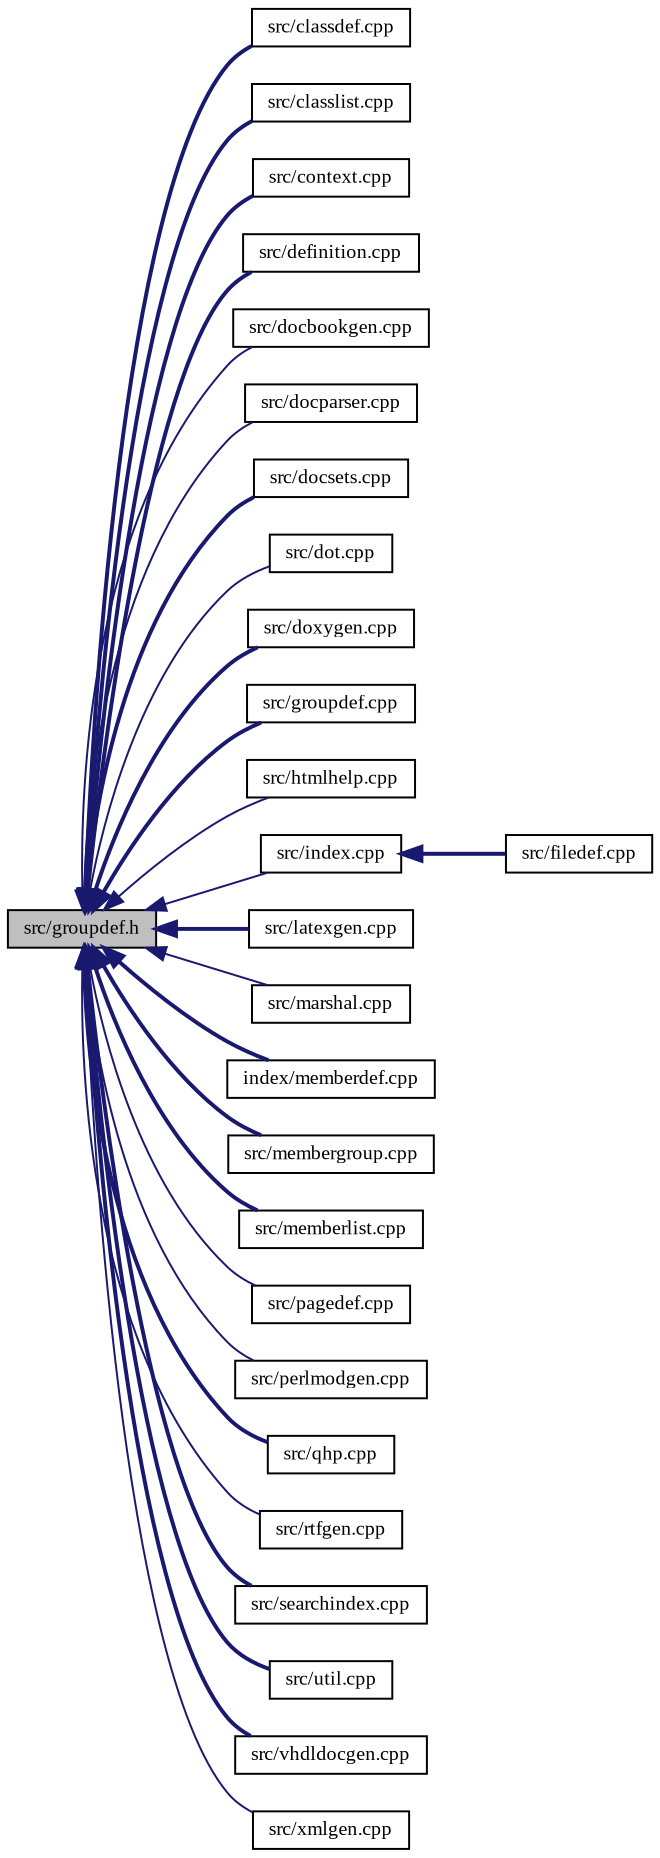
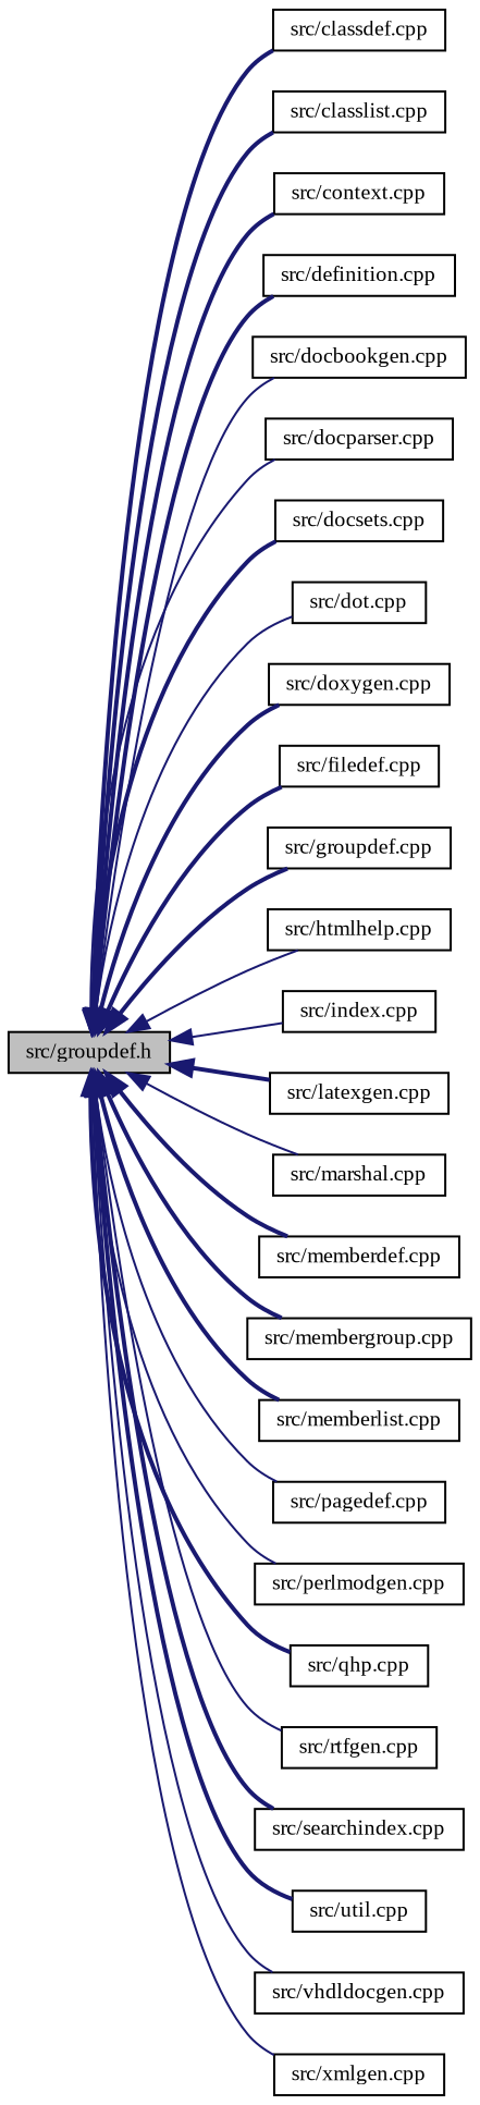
  digraph {
    fontname="Liberation Serif"
    rankdir=LR
    node [color=black fillcolor=white fontname="Liberation Serif" fontsize=10 shape=record style=filled]
    edge [color=midnightblue dir=back fontname="Liberation Serif" fontsize=10 labelfontname=Helvetica labelfontsize=10 style=bold]
    n1 [fillcolor=grey75 fontcolor=black height=0.2 label="src/groupdef.h" width=0.4]
    n2 [height=0.2 label="src/classdef.cpp" width=0.4]
    n3 [height=0.2 label="src/classlist.cpp" width=0.4]
    n4 [height=0.2 label="src/context.cpp" width=0.4]
    n5 [height=0.2 label="src/definition.cpp" width=0.4]
    n6 [height=0.2 label="src/docbookgen.cpp" width=0.4]
    n7 [height=0.2 label="src/docparser.cpp" width=0.4]
    n8 [height=0.2 label="src/docsets.cpp" width=0.4]
    n9 [height=0.2 label="src/dot.cpp" width=0.4]
    n10 [height=0.2 label="src/doxygen.cpp" width=0.4]
    n11 [height=0.2 label="src/filedef.cpp" width=0.4]
    n12 [height=0.2 label="src/groupdef.cpp" width=0.4]
    n13 [height=0.2 label="src/htmlhelp.cpp" width=0.4]
    n14 [height=0.2 label="src/index.cpp" width=0.4]
    n15 [height=0.2 label="src/latexgen.cpp" width=0.4]
    n16 [height=0.2 label="src/marshal.cpp" width=0.4]
-   n17 [height=0.2 label="index/memberdef.cpp" width=0.4]
+   n17 [height=0.2 label="src/memberdef.cpp" width=0.4]
    n18 [height=0.2 label="src/membergroup.cpp" width=0.4]
    n19 [height=0.2 label="src/memberlist.cpp" width=0.4]
    n20 [height=0.2 label="src/pagedef.cpp" width=0.4]
    n21 [height=0.2 label="src/perlmodgen.cpp" width=0.4]
    n22 [height=0.2 label="src/qhp.cpp" width=0.4]
    n23 [height=0.2 label="src/rtfgen.cpp" width=0.4]
    n24 [height=0.2 label="src/searchindex.cpp" width=0.4]
    n25 [height=0.2 label="src/util.cpp" width=0.4]
    n26 [height=0.2 label="src/vhdldocgen.cpp" width=0.4]
    n27 [height=0.2 label="src/xmlgen.cpp" width=0.4]
    n1 -> n2
    n1 -> n3
    n1 -> n4
    n1 -> n5
    n1 -> n6 [style=solid]
    n1 -> n7 [style=solid]
    n1 -> n8
    n1 -> n9 [style=solid]
    n1 -> n10
-   n14 -> n11
+   n1 -> n11
    n1 -> n12
    n1 -> n13 [style=solid]
    n1 -> n14 [style=solid]
    n1 -> n15
    n1 -> n16 [style=solid]
    n1 -> n17
    n1 -> n18
    n1 -> n19
    n1 -> n20 [style=solid]
    n1 -> n21 [style=solid]
    n1 -> n22
    n1 -> n23 [style=solid]
    n1 -> n24
    n1 -> n25
-   n1 -> n26
+   n1 -> n26 [style=solid]
    n1 -> n27 [style=solid]
  }
